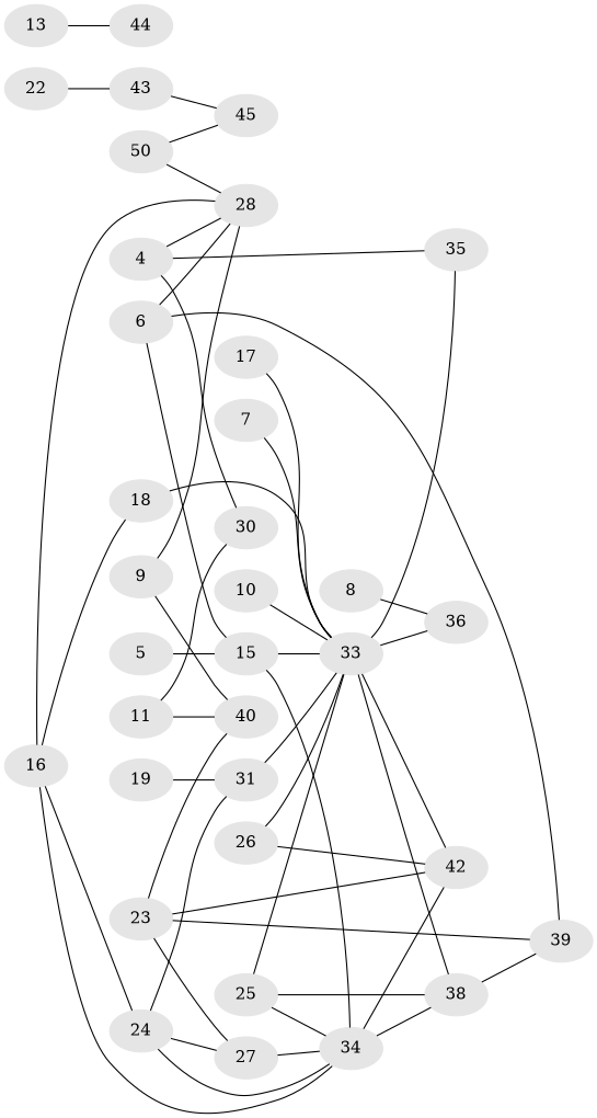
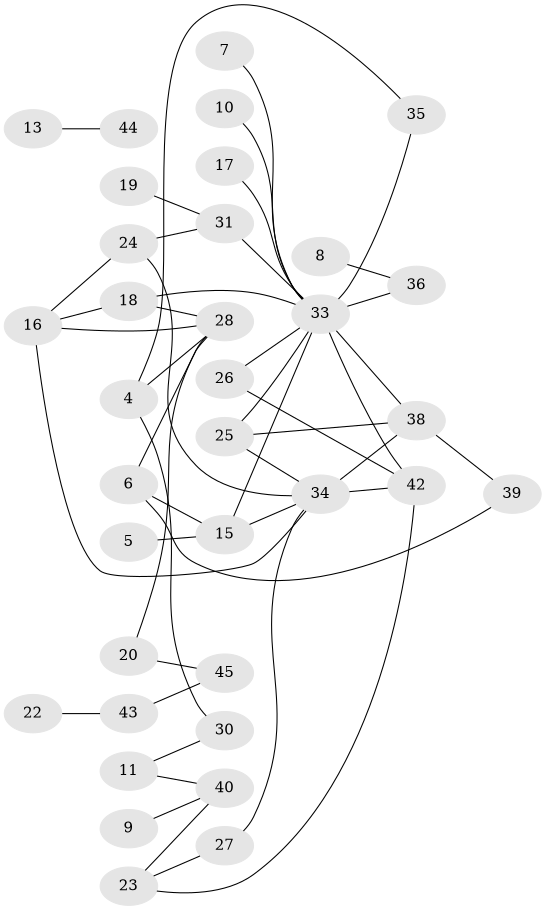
  graph {
    rankdir=LR
    node [color=gray90 style=filled]
    edge [weight=1.0]
    4
    28
    30
    35
    33
    36
    42
    38
    5
    15
    34
    6
    39
    7
    8
    9
    40
    10
    11
    13
    44
    16
    18
    24
    31
    27
    17
    19
-   20 [label=50]
+   20
    45
    22
    43
    23
    25
    26
    4 -- 28
    4 -- 30
    4 -- 35
    33 -- 35
    33 -- 36
    33 -- 42
    33 -- 38
    38 -- 39
    5 -- 15
    15 -- 33 [weight=2.0]
    15 -- 34
    34 -- 42
    34 -- 38
    6 -- 28
    6 -- 15
    6 -- 39
    7 -- 33
    8 -- 36
-   9 -- 28
+   18 -- 28
    9 -- 40
    10 -- 33
    11 -- 30
    11 -- 40
    13 -- 44
    16 -- 28
    16 -- 34
    16 -- 18
    16 -- 24
    18 -- 33
    24 -- 34
    24 -- 31
-   24 -- 27
    31 -- 33
    27 -- 34
    17 -- 33
    19 -- 31
    20 -- 28
    20 -- 45
    22 -- 43
    43 -- 45
    23 -- 42
-   23 -- 39
    23 -- 40
    23 -- 27
    25 -- 33
    25 -- 38
    25 -- 34
    26 -- 33
    26 -- 42
  }
